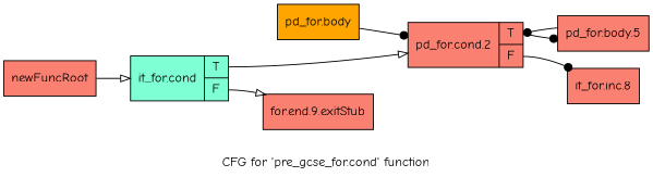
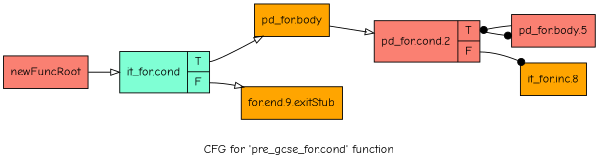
  digraph {
    fontname="Comic Neue"
    label="CFG for 'pre_gcse_for.cond' function"
    rankdir=LR
    node [fillcolor=salmon fontname="Comic Neue" shape=record style=filled]
    edge [arrowhead=dot fontname="Comic Neue"]
    n1 [label="{newFuncRoot}"]
    n2 [fillcolor=aquamarine label="{it_for.cond|{<s0>T|<s1>F}}"]
-   n3 [label="{for.end.9.exitStub}"]
+   n3 [fillcolor=orange label="{for.end.9.exitStub}"]
    n4 [fillcolor=orange label="{pd_for.body}"]
    n5 [label="{pd_for.cond.2|{<s0>T|<s1>F}}"]
    n6 [label="{pd_for.body.5}"]
-   n7 [label="{it_for.inc.8}"]
+   n7 [fillcolor=orange label="{it_for.inc.8}"]
    n1 -> n2 [arrowhead=onormal]
    n2 -> n3 [arrowhead=onormal tailport=s1]
-   n2 -> n5 [arrowhead=onormal tailport=s0]
-   n4 -> n5
+   n2 -> n4 [arrowhead=onormal tailport=s0]
+   n4 -> n5 [arrowhead=onormal]
    n5 -> n6 [tailport=s0]
    n5 -> n7 [tailport=s1]
    n6 -> n5
  }
